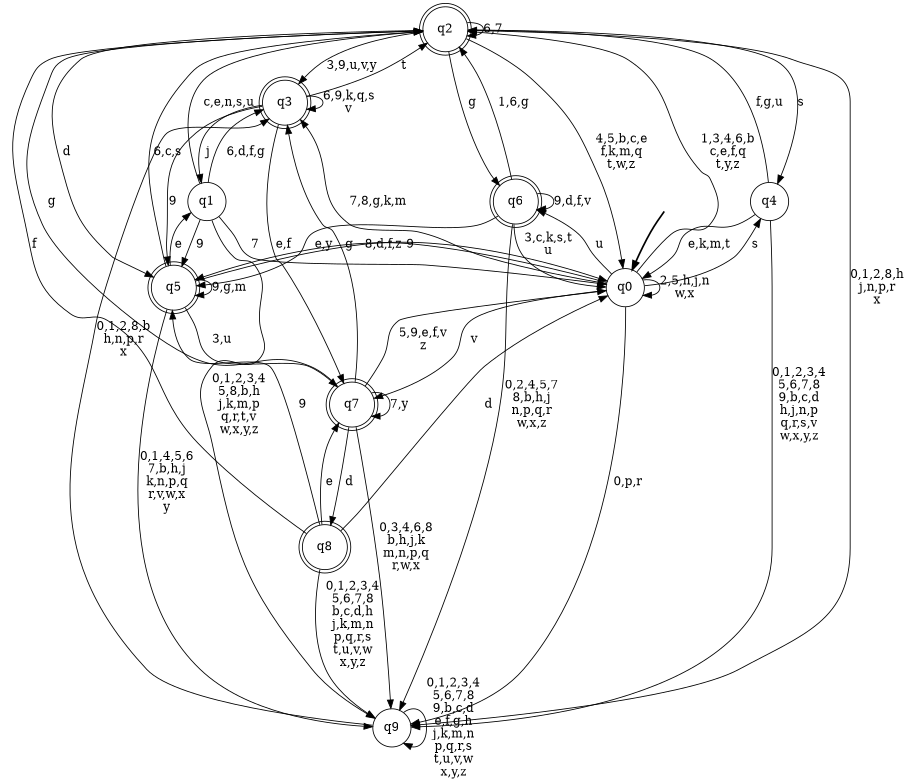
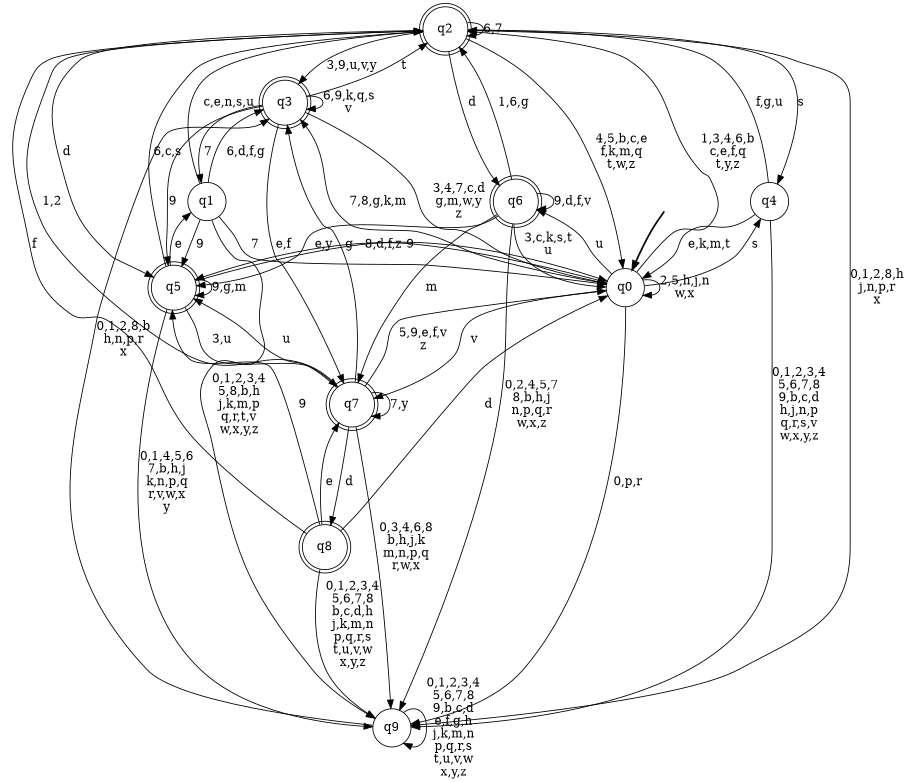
  digraph {
    rankdir=TB
    node [shape=doublecircle style="rounded,filled" color=black fillcolor=white]
    __start0 [height=0 shape=none style=invis width=0 color="" fillcolor=""]
    n2 [label=q0 shape=circle style=filled]
    n3 [label=q2]
    n4 [label=q3]
    n5 [label=q4 shape=circle style=filled]
    n6 [label=q5]
    n7 [label=q6]
    n8 [label=q7]
    n9 [label=q9 shape=circle style=filled]
    n10 [label=q1 shape=circle style=filled]
    n11 [label=q8]
    subgraph cluster_1 {
      nodesep=0.15
      ranksep=0.15
      style=invis
      __start0
      n2
    }
    __start0 -> n2 [penwidth=2]
    n2 -> n2 [label="2,5,h,j,n\nw,x"]
    n2 -> n3 [label="1,3,4,6,b\nc,e,f,q\nt,y,z"]
    n2 -> n4 [label="7,8,g,k,m"]
    n2 -> n5 [label=s]
    n2 -> n6 [label=9]
    n2 -> n7 [label=u]
    n2 -> n8 [label=v]
    n2 -> n9 [label="0,p,r"]
    n3 -> n2 [label="4,5,b,c,e\nf,k,m,q\nt,w,z"]
    n3 -> n3 [label="6,7"]
    n3 -> n4 [label="3,9,u,v,y"]
    n3 -> n5 [label=s]
    n3 -> n6 [label=d]
-   n3 -> n7 [label=g]
+   n3 -> n7 [label=d]
    n3 -> n9 [label="0,1,2,8,h\nj,n,p,r\nx"]
+   n4 -> n2 [label="3,4,7,c,d\ng,m,w,y\nz"]
    n4 -> n3 [label=t]
    n4 -> n4 [label="6,9,k,q,s\nv"]
    n4 -> n6 [label=9]
    n4 -> n8 [label="e,f"]
-   n4 -> n10 [label=j]
+   n4 -> n10 [label=7]
    n5 -> n2 [label="e,k,m,t"]
    n5 -> n3 [label="f,g,u"]
    n5 -> n9 [label="0,1,2,3,4\n5,6,7,8\n9,b,c,d\nh,j,n,p\nq,r,s,v\nw,x,y,z"]
    n6 -> n2 [label="8,d,f,z"]
    n6 -> n3 [label="6,c,s"]
    n6 -> n6 [label="9,g,m"]
    n6 -> n8 [label="3,u"]
    n6 -> n9 [label="0,1,4,5,6\n7,b,h,j\nk,n,p,q\nr,v,w,x\ny"]
    n6 -> n10 [label=e]
    n7 -> n2 [label="3,c,k,s,t\nu"]
    n7 -> n3 [label="1,6,g"]
    n7 -> n6 [label="e,y"]
    n7 -> n7 [label="9,d,f,v"]
+   n7 -> n8 [label=m]
    n7 -> n9 [label="0,2,4,5,7\n8,b,h,j\nn,p,q,r\nw,x,z"]
    n8 -> n2 [label="5,9,e,f,v\nz"]
-   n8 -> n3 [label=g]
+   n8 -> n3 [label="1,2"]
    n8 -> n4 [label=g]
+   n8 -> n6 [label=u]
    n8 -> n8 [label="7,y"]
    n8 -> n9 [label="0,3,4,6,8\nb,h,j,k\nm,n,p,q\nr,w,x"]
    n8 -> n11 [label=d]
    n9 -> n4 [label="0,1,2,8,b\nh,n,p,r\nx"]
    n9 -> n9 [label="0,1,2,3,4\n5,6,7,8\n9,b,c,d\ne,f,g,h\nj,k,m,n\np,q,r,s\nt,u,v,w\nx,y,z"]
    n10 -> n2 [label=7]
    n10 -> n3 [label="c,e,n,s,u"]
    n10 -> n4 [label="6,d,f,g"]
    n10 -> n6 [label=9]
    n10 -> n9 [label="0,1,2,3,4\n5,8,b,h\nj,k,m,p\nq,r,t,v\nw,x,y,z"]
    n11 -> n2 [label=d]
    n11 -> n3 [label=f]
    n11 -> n6 [label=9]
    n11 -> n8 [label=e]
    n11 -> n9 [label="0,1,2,3,4\n5,6,7,8\nb,c,d,h\nj,k,m,n\np,q,r,s\nt,u,v,w\nx,y,z"]
  }
